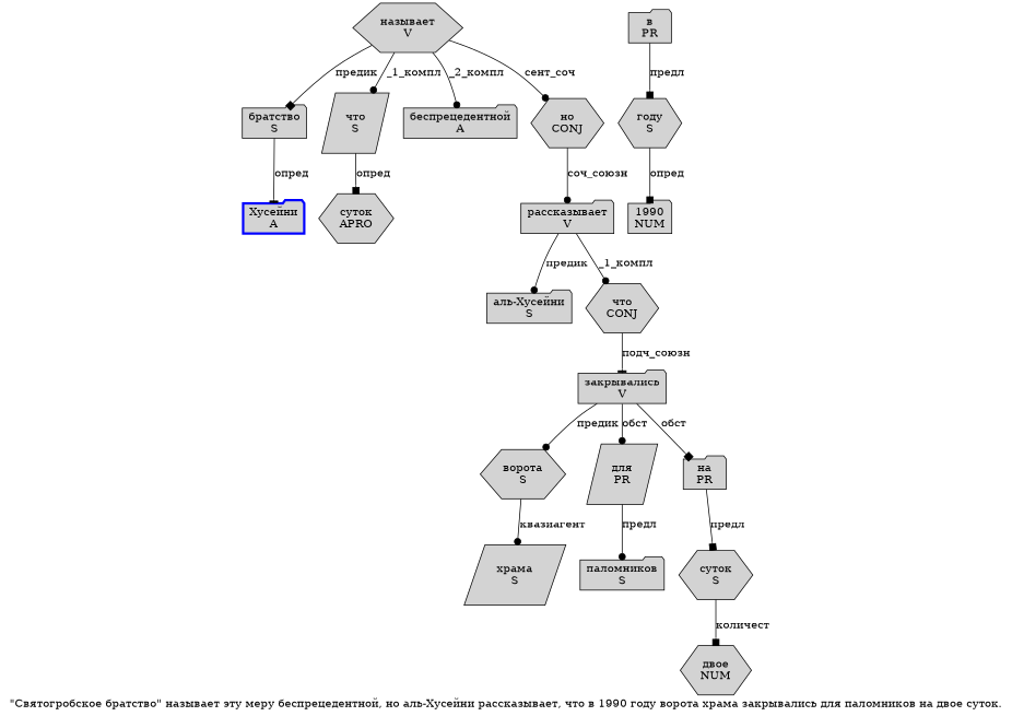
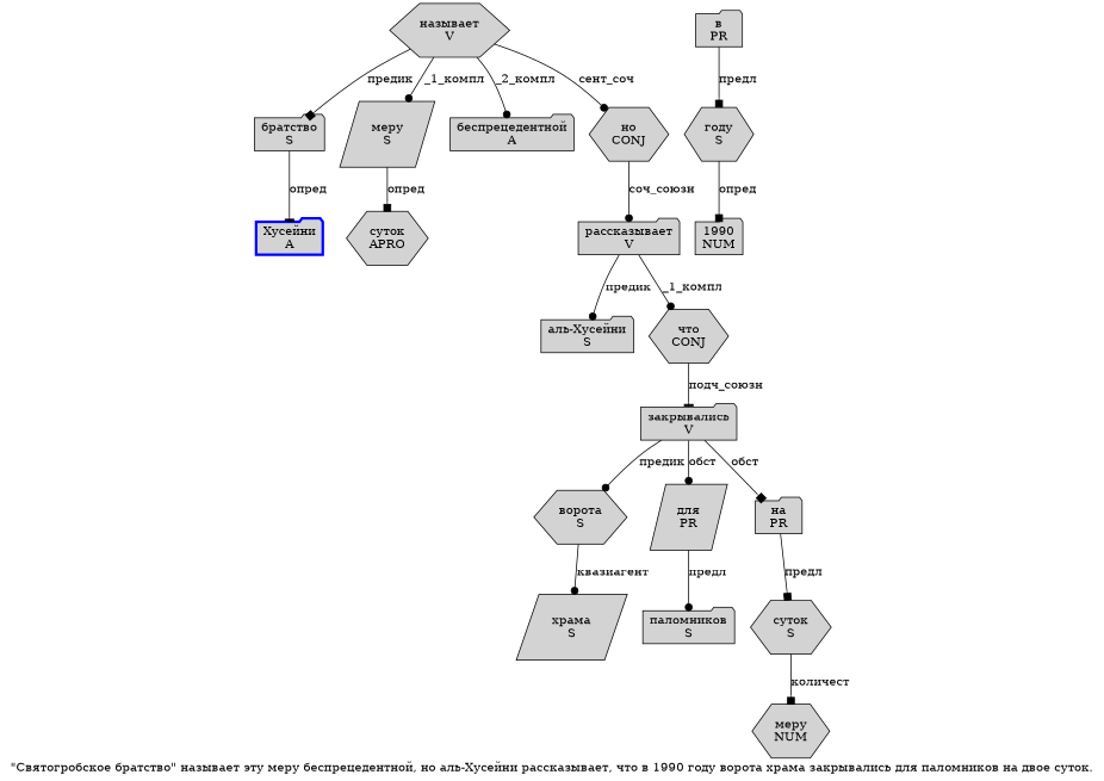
  digraph {
    label="\"Святогробское братство\" называет эту меру беспрецедентной, но аль-Хусейни рассказывает, что в 1990 году ворота храма закрывались для паломников на двое суток."
    node [fillcolor=lightgray penwidth=1 shape=folder style=filled]
    edge [arrowhead=dot]
    n1 [color=blue label="Хусейни\nA" penwidth=3]
    n2 [label="братство\nS"]
    n3 [label="называет\nV" shape=hexagon]
-   n4 [label="что\nS" shape=parallelogram]
+   n4 [label="меру\nS" shape=parallelogram]
    n5 [label="беспрецедентной\nA"]
    n6 [label="но\nCONJ" shape=hexagon]
    n7 [label="суток\nAPRO" shape=hexagon]
    n8 [label="рассказывает\nV"]
    n9 [label="аль-Хусейни\nS"]
    n10 [label="что\nCONJ" shape=hexagon]
    n11 [label="закрывались\nV"]
    n12 [label="ворота\nS" shape=hexagon]
    n13 [label="для\nPR" shape=parallelogram]
    n14 [label="на\nPR"]
    n15 [label="в\nPR"]
    n16 [label="году\nS" shape=hexagon]
    n17 [label="1990\nNUM"]
    n18 [label="храма\nS" shape=parallelogram]
    n19 [label="паломников\nS"]
    n20 [label="суток\nS" shape=hexagon]
-   n21 [label="двое\nNUM" shape=hexagon]
+   n21 [label="меру\nNUM" shape=hexagon]
    n2 -> n1 [arrowhead=tee label="опред"]
    n3 -> n2 [arrowhead=box label="предик"]
    n3 -> n4 [label="_1_компл"]
    n3 -> n5 [label="_2_компл"]
    n3 -> n6 [label="сент_соч"]
    n4 -> n7 [arrowhead=box label="опред"]
    n6 -> n8 [label="соч_союзн"]
    n8 -> n9 [label="предик"]
    n8 -> n10 [label="_1_компл"]
    n10 -> n11 [arrowhead=tee label="подч_союзн"]
    n11 -> n12 [label="предик"]
    n11 -> n13 [label="обст"]
    n11 -> n14 [arrowhead=box label="обст"]
    n12 -> n18 [label="квазиагент"]
    n13 -> n19 [label="предл"]
    n14 -> n20 [arrowhead=box label="предл"]
    n15 -> n16 [arrowhead=box label="предл"]
    n16 -> n17 [arrowhead=box label="опред"]
    n20 -> n21 [arrowhead=box label="количест"]
  }
